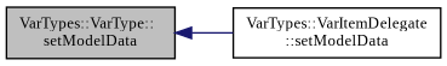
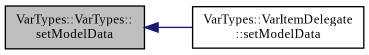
  digraph {
    rankdir=LR
    fontname="Liberation Serif"
    node [color=black fontname="Liberation Serif" fontsize=10 shape=record style=filled]
-   n1 [fillcolor=grey75 fontcolor=black height=0.2 label="VarTypes::VarType::\lsetModelData" width=0.4]
+   n1 [fillcolor=grey75 fontcolor=black height=0.2 label="VarTypes::VarTypes::\lsetModelData" width=0.4]
    n2 [fillcolor=white height=0.2 label="VarTypes::VarItemDelegate\l::setModelData" width=0.4]
    n1 -> n2 [color=midnightblue dir=back fontname="Liberation Serif" fontsize=10 labelfontname=Helvetica labelfontsize=10 style=solid]
  }
